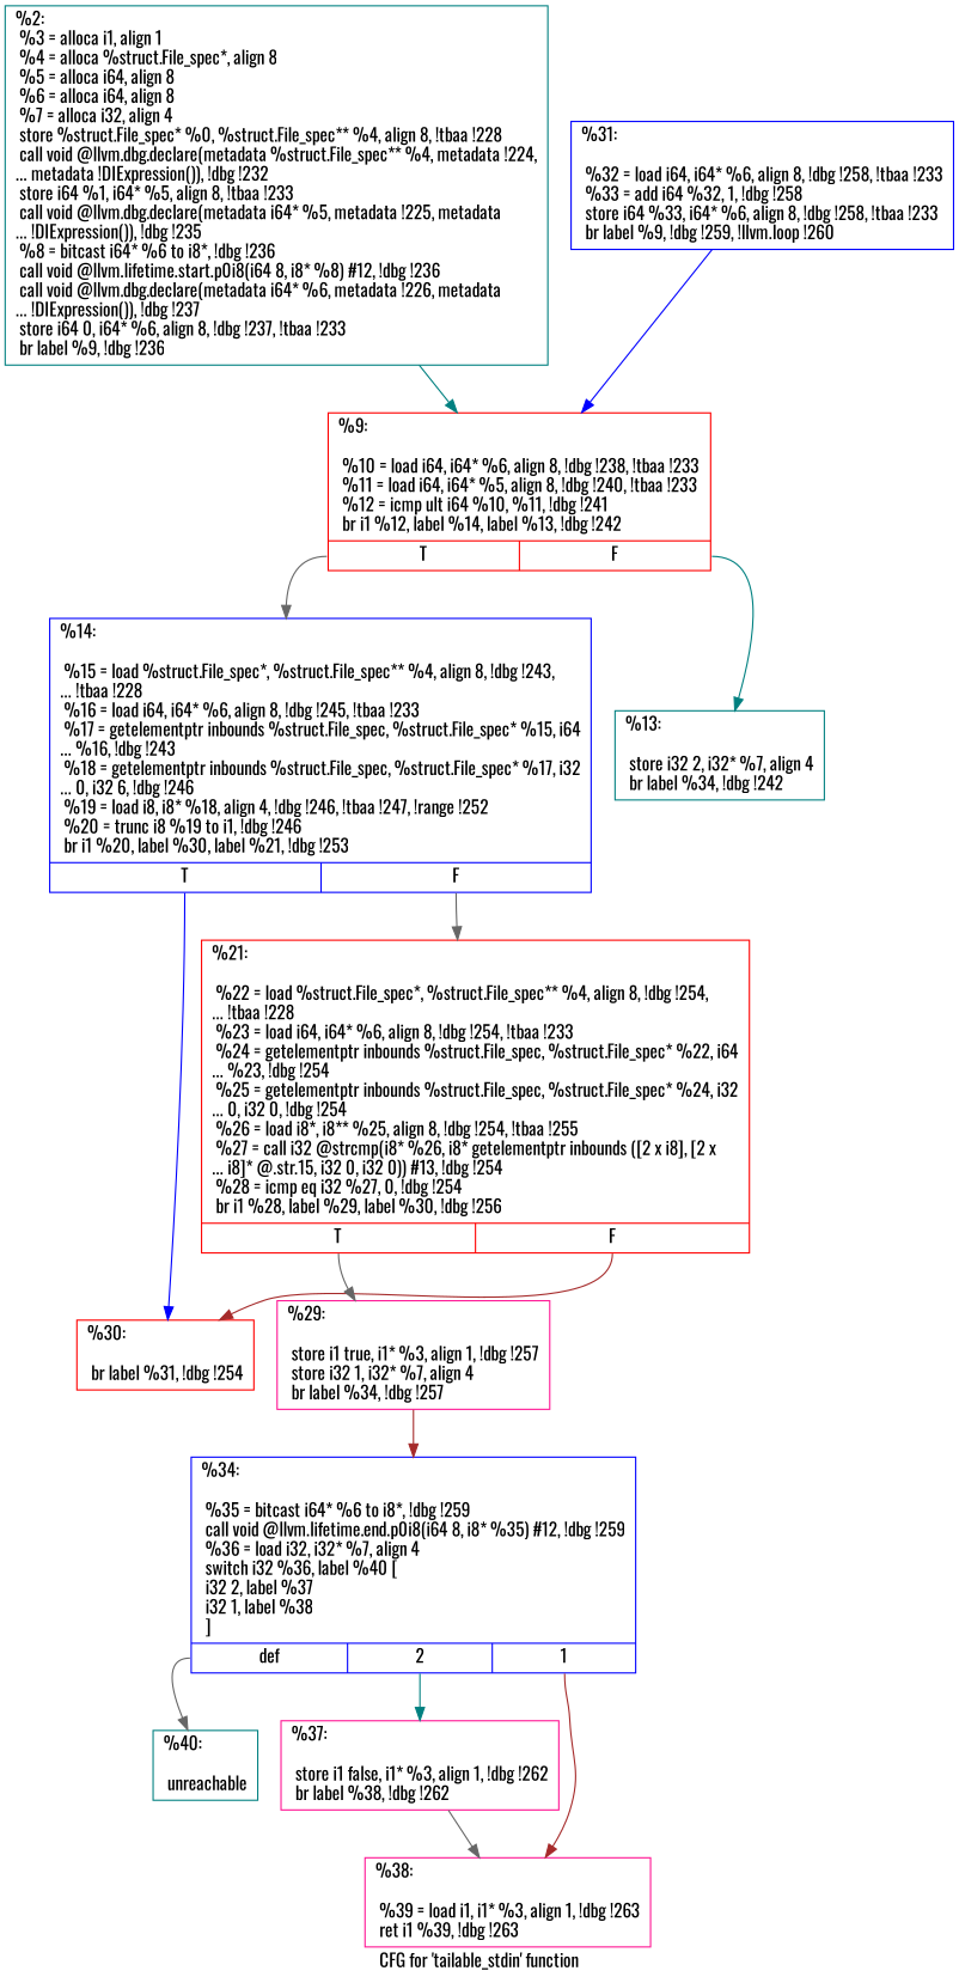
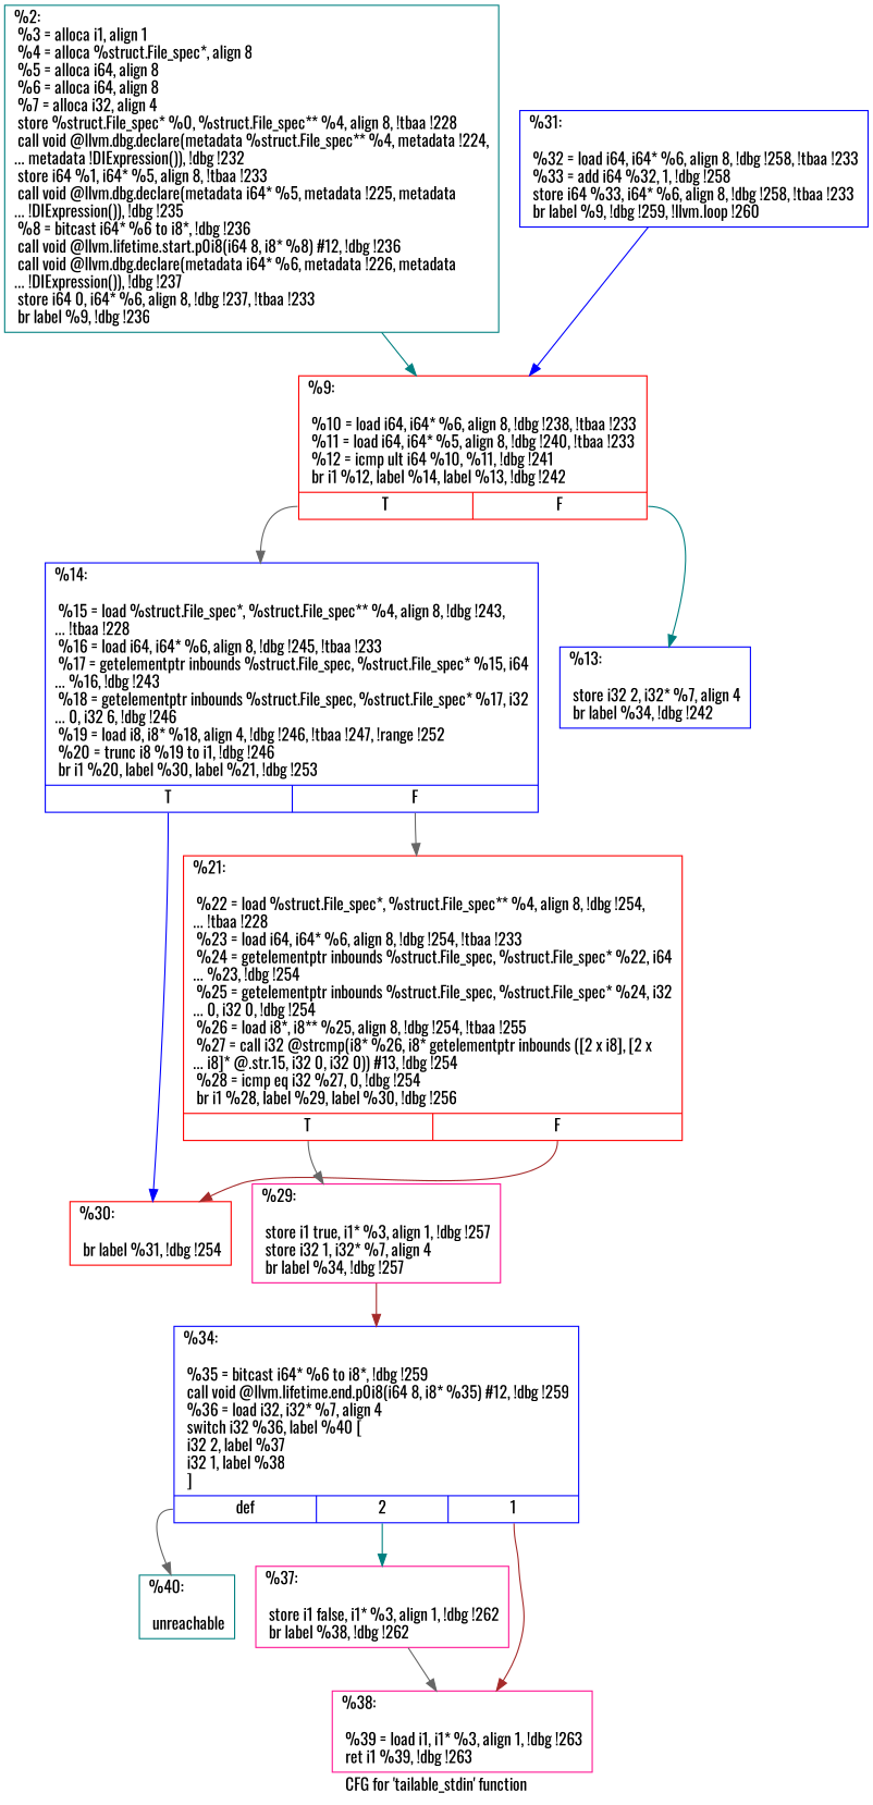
  digraph {
    fontname=Oswald
    label="CFG for 'tailable_stdin' function"
    node [color=blue fontname=Oswald shape=record]
    edge [color=gray40 fontname=Oswald]
    n1 [color=teal label="{%2:\l  %3 = alloca i1, align 1\l  %4 = alloca %struct.File_spec*, align 8\l  %5 = alloca i64, align 8\l  %6 = alloca i64, align 8\l  %7 = alloca i32, align 4\l  store %struct.File_spec* %0, %struct.File_spec** %4, align 8, !tbaa !228\l  call void @llvm.dbg.declare(metadata %struct.File_spec** %4, metadata !224,\l... metadata !DIExpression()), !dbg !232\l  store i64 %1, i64* %5, align 8, !tbaa !233\l  call void @llvm.dbg.declare(metadata i64* %5, metadata !225, metadata\l... !DIExpression()), !dbg !235\l  %8 = bitcast i64* %6 to i8*, !dbg !236\l  call void @llvm.lifetime.start.p0i8(i64 8, i8* %8) #12, !dbg !236\l  call void @llvm.dbg.declare(metadata i64* %6, metadata !226, metadata\l... !DIExpression()), !dbg !237\l  store i64 0, i64* %6, align 8, !dbg !237, !tbaa !233\l  br label %9, !dbg !236\l}"]
    n2 [color=red label="{%9:\l\l  %10 = load i64, i64* %6, align 8, !dbg !238, !tbaa !233\l  %11 = load i64, i64* %5, align 8, !dbg !240, !tbaa !233\l  %12 = icmp ult i64 %10, %11, !dbg !241\l  br i1 %12, label %14, label %13, !dbg !242\l|{<s0>T|<s1>F}}"]
    n3 [label="{%14:\l\l  %15 = load %struct.File_spec*, %struct.File_spec** %4, align 8, !dbg !243,\l... !tbaa !228\l  %16 = load i64, i64* %6, align 8, !dbg !245, !tbaa !233\l  %17 = getelementptr inbounds %struct.File_spec, %struct.File_spec* %15, i64\l... %16, !dbg !243\l  %18 = getelementptr inbounds %struct.File_spec, %struct.File_spec* %17, i32\l... 0, i32 6, !dbg !246\l  %19 = load i8, i8* %18, align 4, !dbg !246, !tbaa !247, !range !252\l  %20 = trunc i8 %19 to i1, !dbg !246\l  br i1 %20, label %30, label %21, !dbg !253\l|{<s0>T|<s1>F}}"]
-   n4 [color=teal label="{%13:\l\l  store i32 2, i32* %7, align 4\l  br label %34, !dbg !242\l}"]
+   n4 [label="{%13:\l\l  store i32 2, i32* %7, align 4\l  br label %34, !dbg !242\l}"]
    n5 [color=red label="{%30:\l\l  br label %31, !dbg !254\l}"]
    n6 [color=red label="{%21:\l\l  %22 = load %struct.File_spec*, %struct.File_spec** %4, align 8, !dbg !254,\l... !tbaa !228\l  %23 = load i64, i64* %6, align 8, !dbg !254, !tbaa !233\l  %24 = getelementptr inbounds %struct.File_spec, %struct.File_spec* %22, i64\l... %23, !dbg !254\l  %25 = getelementptr inbounds %struct.File_spec, %struct.File_spec* %24, i32\l... 0, i32 0, !dbg !254\l  %26 = load i8*, i8** %25, align 8, !dbg !254, !tbaa !255\l  %27 = call i32 @strcmp(i8* %26, i8* getelementptr inbounds ([2 x i8], [2 x\l... i8]* @.str.15, i32 0, i32 0)) #13, !dbg !254\l  %28 = icmp eq i32 %27, 0, !dbg !254\l  br i1 %28, label %29, label %30, !dbg !256\l|{<s0>T|<s1>F}}"]
    n7 [color=deeppink label="{%29:\l\l  store i1 true, i1* %3, align 1, !dbg !257\l  store i32 1, i32* %7, align 4\l  br label %34, !dbg !257\l}"]
    n8 [label="{%34:\l\l  %35 = bitcast i64* %6 to i8*, !dbg !259\l  call void @llvm.lifetime.end.p0i8(i64 8, i8* %35) #12, !dbg !259\l  %36 = load i32, i32* %7, align 4\l  switch i32 %36, label %40 [\l    i32 2, label %37\l    i32 1, label %38\l  ]\l|{<s0>def|<s1>2|<s2>1}}"]
    n9 [color=teal label="{%40:\l\l  unreachable\l}"]
    n10 [color=deeppink label="{%37:\l\l  store i1 false, i1* %3, align 1, !dbg !262\l  br label %38, !dbg !262\l}"]
    n11 [color=deeppink label="{%38:\l\l  %39 = load i1, i1* %3, align 1, !dbg !263\l  ret i1 %39, !dbg !263\l}"]
    n12 [label="{%31:\l\l  %32 = load i64, i64* %6, align 8, !dbg !258, !tbaa !233\l  %33 = add i64 %32, 1, !dbg !258\l  store i64 %33, i64* %6, align 8, !dbg !258, !tbaa !233\l  br label %9, !dbg !259, !llvm.loop !260\l}"]
    n1 -> n2 [color=teal]
    n2 -> n3 [tailport=s0]
    n2 -> n4 [color=teal tailport=s1]
    n3 -> n5 [color=blue tailport=s0]
    n3 -> n6 [tailport=s1]
    n6 -> n5 [color=brown tailport=s1]
    n6 -> n7 [tailport=s0]
    n7 -> n8 [color=brown]
    n8 -> n9 [tailport=s0]
    n8 -> n10 [color=teal tailport=s1]
    n8 -> n11 [color=brown tailport=s2]
    n10 -> n11
    n12 -> n2 [color=blue]
  }
